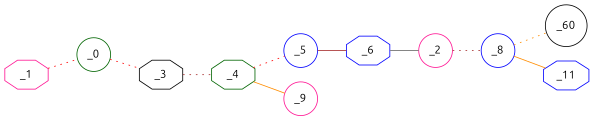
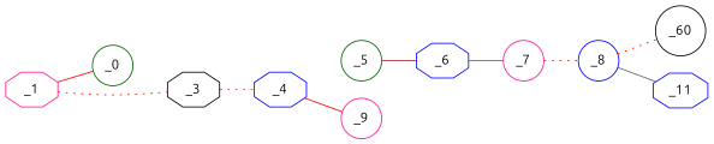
  graph {
    fontname=Ubuntu
    rankdir=LR
    node [charge=0 chem=1 color=blue fontname=Ubuntu shape=circle symbol="C  " x=4.5981 y=0.25]
    edge [color=red fontname=Ubuntu style=solid valence=1]
    _1 [chem=4 color=deeppink shape=octagon symbol="N  " x=2 y=-0.25]
    n2 [color=darkgreen label=_0 x=2.866]
    _3 [chem=4 color=black shape=octagon symbol="N  " x=3.7321 y=0.75]
-   _4 [color=darkgreen shape=octagon]
-   _5 [chem=4 symbol="N  " x=5.4641 y=0.75]
+   _4 [shape=octagon]
+   _5 [chem=4 color=darkgreen symbol="N  " x=5.4641 y=0.75]
    _9 [chem=4 color=deeppink symbol="N  " y=-0.75]
    _6 [shape=octagon x=6.3301]
-   _7 [chem=2 color=deeppink symbol="O  " x=7.1962 y=0.75 label=_2]
+   _7 [chem=2 color=deeppink symbol="O  " x=7.1962 y=0.75]
    _8 [x=8.0622]
    n10 [color=black label=_60 x=8.9282 y=0.75]
    _11 [shape=octagon x=8.0622 y=-0.75]
-   _1 -- n2 [style=dotted valence=3]
-   n2 -- _3 [style=dotted]
+   _1 -- n2 [valence=3]
+   _1 -- _3 [style=dotted]
    _3 -- _4 [color=brown style=dotted]
-   _4 -- _5 [style=dotted]
-   _4 -- _9 [color=darkorange valence=2]
+   _4 -- _9 [valence=2]
    _5 -- _6 [color=brown]
    _6 -- _7 [color=gray40]
    _7 -- _8 [color=brown style=dotted]
-   _8 -- n10 [color=darkorange style=dotted]
-   _8 -- _11 [color=darkorange]
+   _8 -- n10 [style=dotted]
+   _8 -- _11 [color=gray40]
  }
